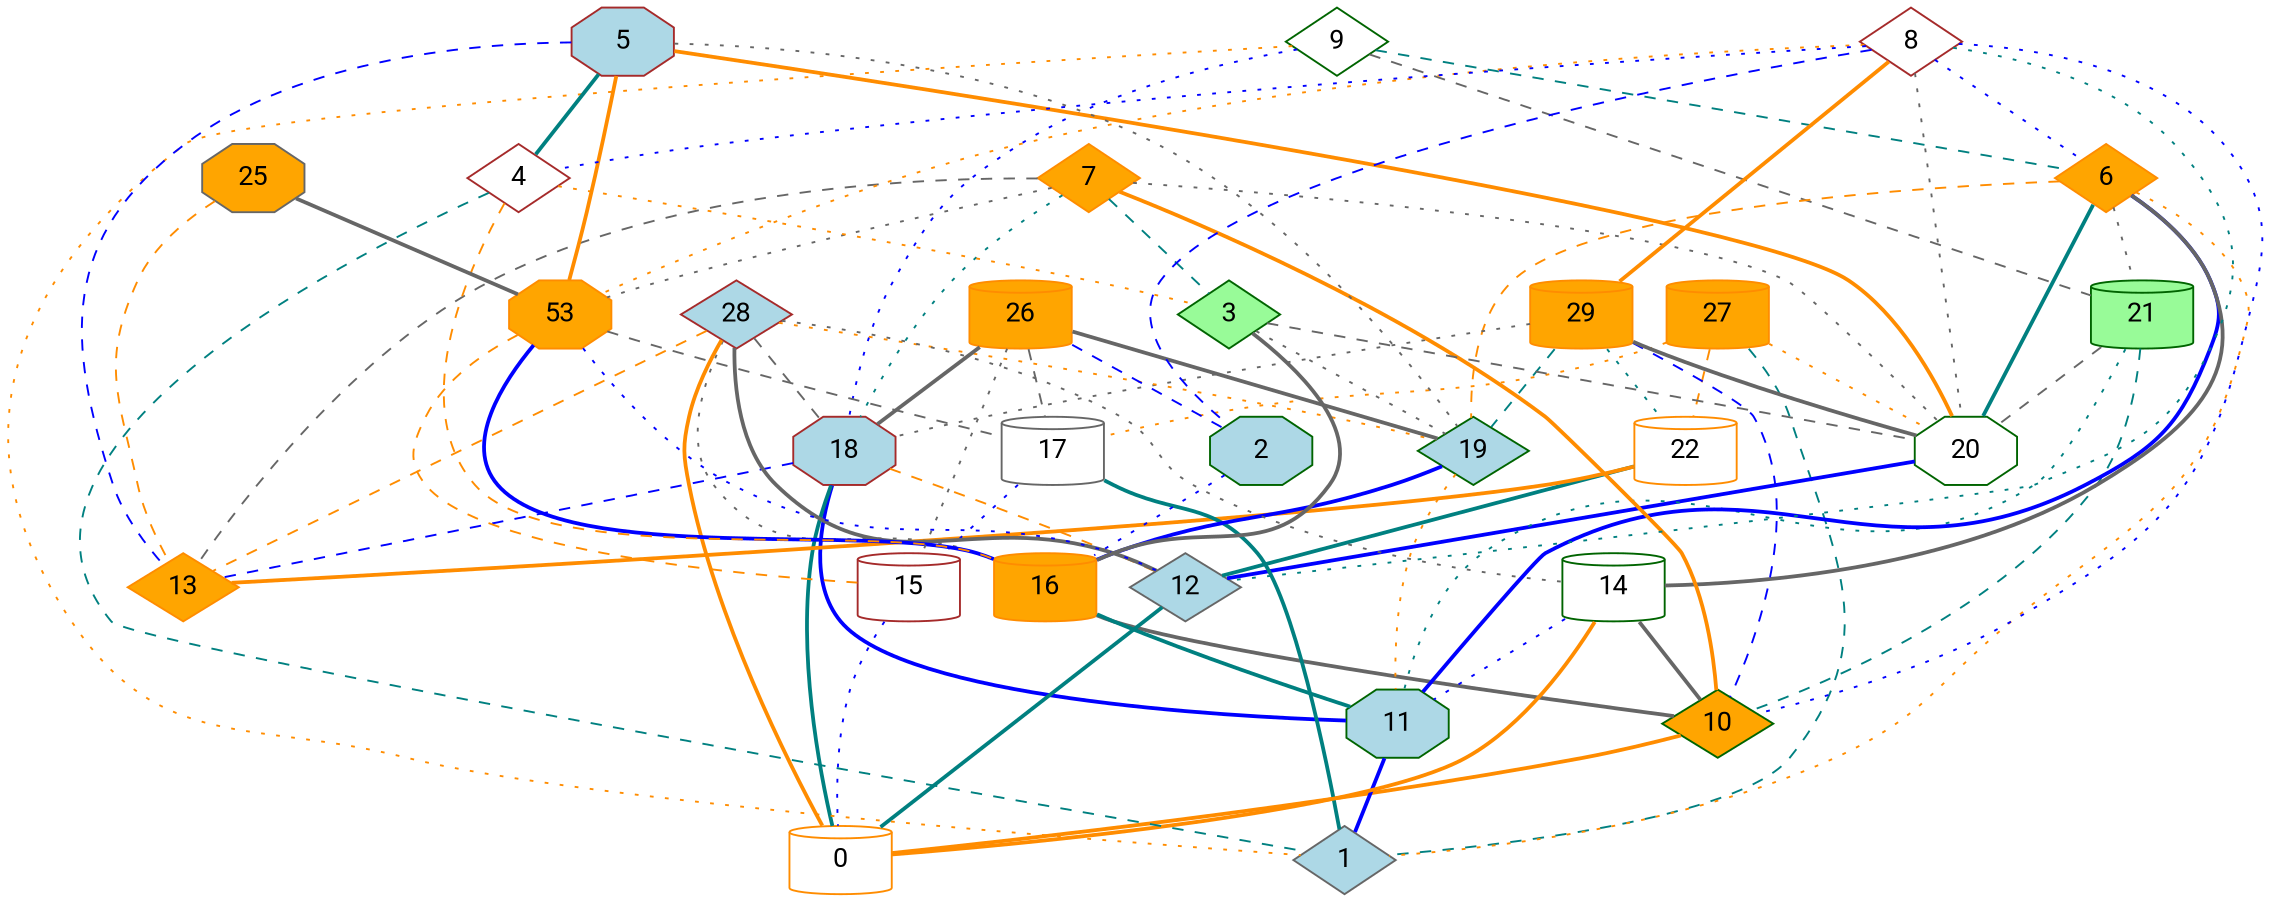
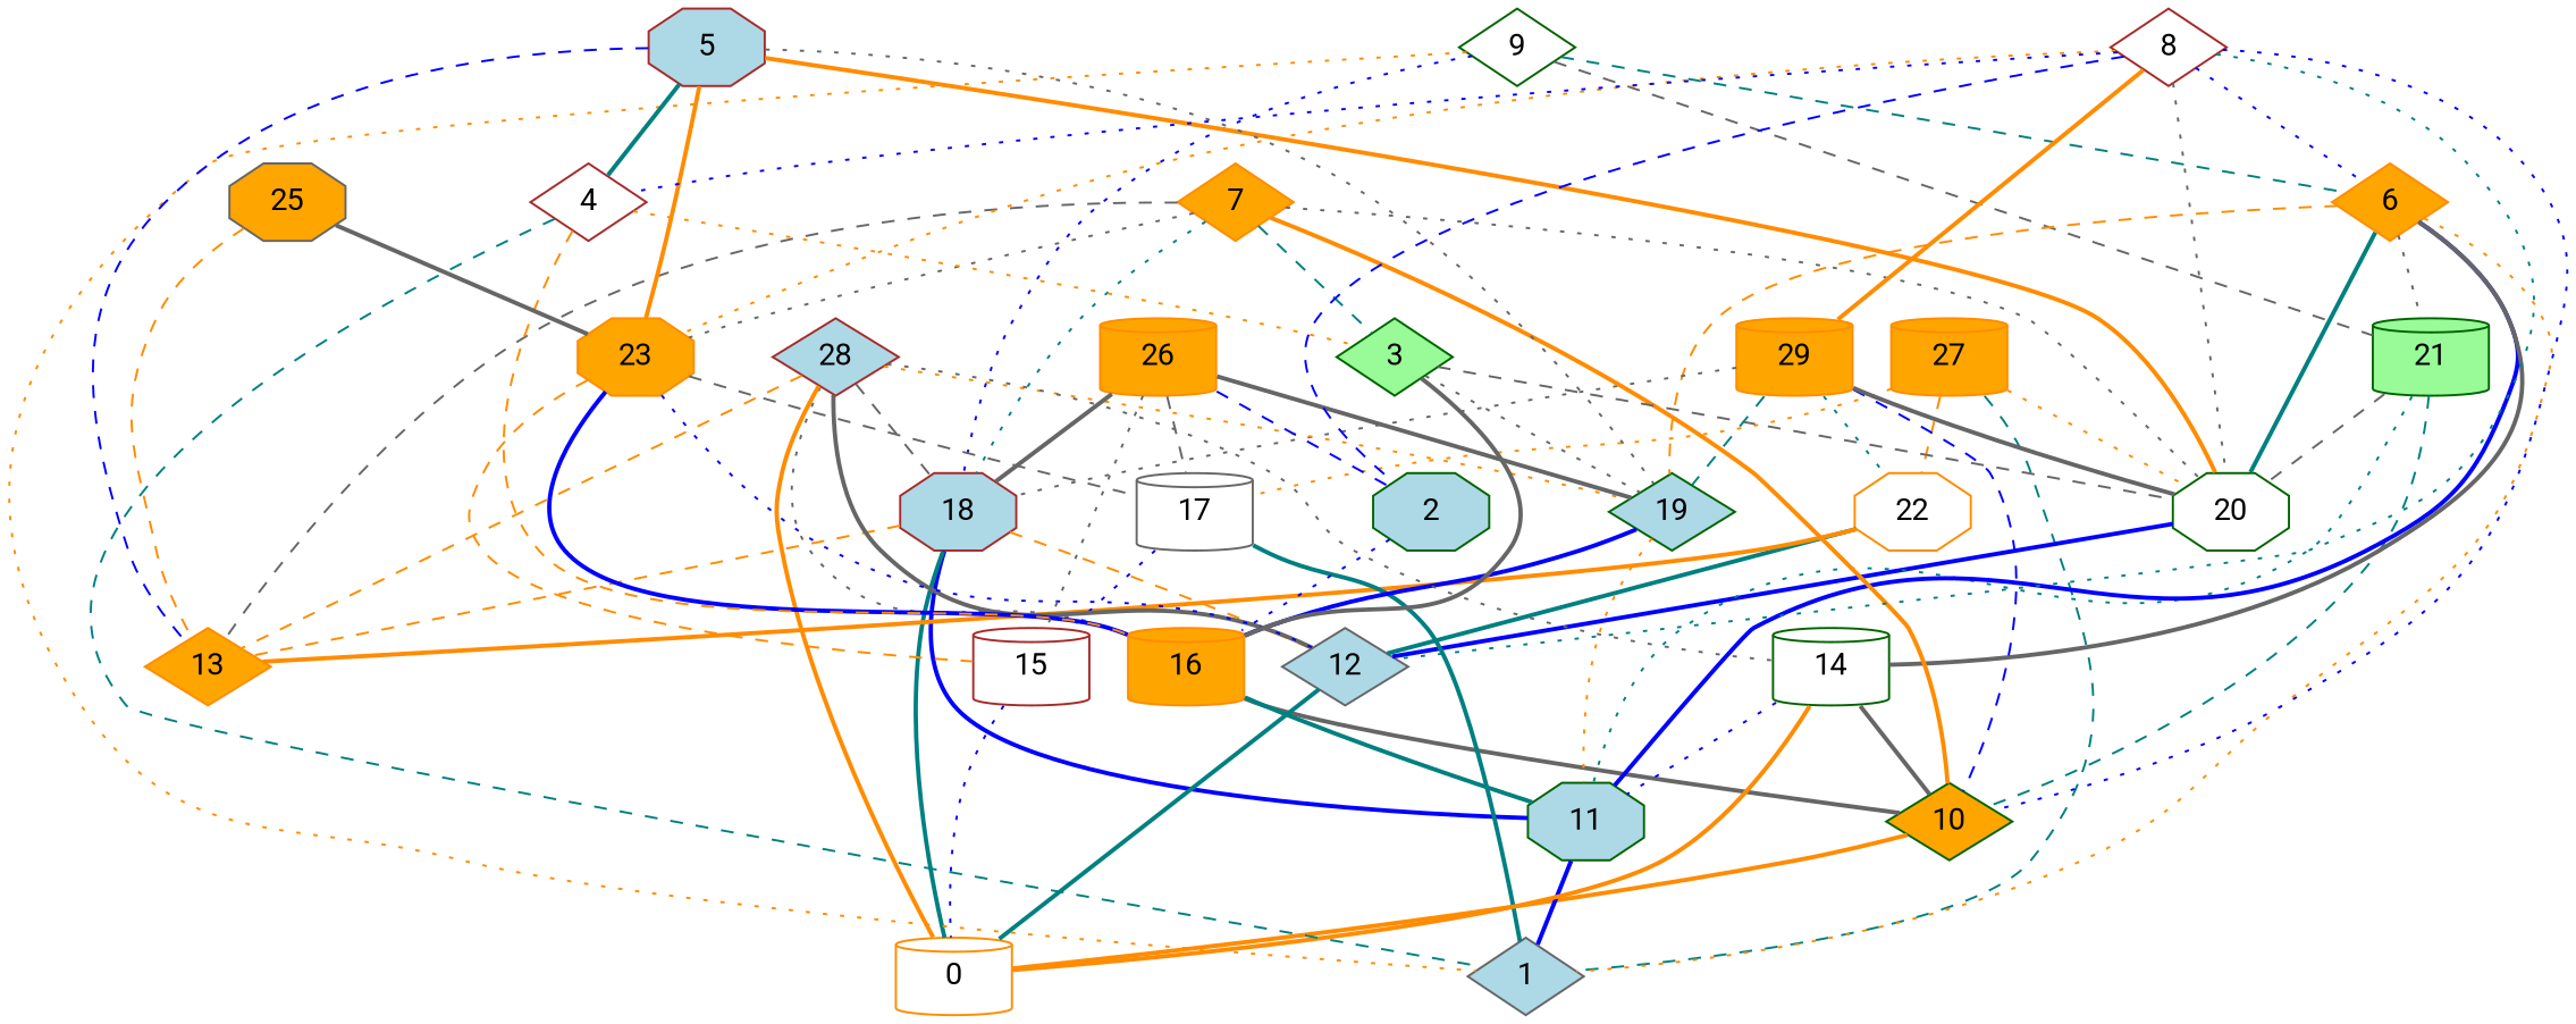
  digraph {
    fontname=Roboto
    node [color=darkorange fillcolor=orange fontname=Roboto shape=diamond style=filled]
    edge [color=gray40 dir=none fontname=Roboto style=dotted]
    16 [shape=cylinder]
    10 [color=darkgreen]
    11 [color=darkgreen fillcolor=lightblue shape=octagon]
    0 [fillcolor=white shape=cylinder]
    1 [color=gray40 fillcolor=lightblue]
    18 [color=brown fillcolor=lightblue shape=octagon]
    12 [color=gray40 fillcolor=lightblue]
    13
    27 [shape=cylinder]
    20 [color=darkgreen fillcolor=white shape=octagon]
-   22 [fillcolor=white shape=cylinder]
+   22 [fillcolor=white shape=octagon]
    17 [color=gray40 fillcolor=white shape=cylinder]
    15 [color=brown fillcolor=white shape=cylinder]
    9 [color=darkgreen fillcolor=white]
    21 [color=darkgreen fillcolor=palegreen shape=cylinder]
    6
    19 [color=darkgreen fillcolor=lightblue]
    14 [color=darkgreen fillcolor=white shape=cylinder]
    29 [shape=cylinder]
    28 [color=brown fillcolor=lightblue]
    7
-   23 [shape=octagon label=53]
+   23 [shape=octagon]
    3 [color=darkgreen fillcolor=palegreen]
    26 [shape=cylinder]
    2 [color=darkgreen fillcolor=lightblue shape=octagon]
    4 [color=brown fillcolor=white]
    5 [color=brown fillcolor=lightblue shape=octagon]
    8 [color=brown fillcolor=white]
    25 [color=gray40 shape=octagon]
    subgraph sub_1 {
      16
      10
      11
      0
      1
      18
      12
      13
      27
      20
      22
      17
      15
      9
      21
      6
      19
      14
      29
      28
      7
      23
      3
      26
      2
      4
      5
      8
      25
    }
    16 -> 10 [style=bold]
    16 -> 11 [color=teal style=bold]
    10 -> 0 [color=darkorange style=bold]
    11 -> 1 [color=blue style=bold]
    18 -> 11 [color=blue style=bold]
    18 -> 0 [color=teal style=bold]
    18 -> 12 [color=darkorange style=dashed]
-   18 -> 13 [color=blue style=dashed]
+   18 -> 13 [color=darkorange style=dashed]
    12 -> 0 [color=teal style=bold]
    27 -> 1 [color=teal style=dashed]
    27 -> 20 [color=darkorange]
    27 -> 22 [color=darkorange style=dashed]
    27 -> 17 [color=darkorange]
    20 -> 12 [color=blue style=bold]
    22 -> 12 [color=teal style=bold]
    22 -> 13 [color=darkorange style=bold]
    17 -> 1 [color=teal style=bold]
    17 -> 15 [color=blue]
    15 -> 0 [color=blue]
    9 -> 1 [color=darkorange]
    9 -> 18 [color=blue]
    9 -> 21 [style=dashed]
    9 -> 6 [color=teal style=dashed]
    21 -> 10 [color=teal style=dashed]
    21 -> 11 [color=teal]
    21 -> 20 [style=dashed]
    6 -> 11 [color=blue style=bold]
    6 -> 1 [color=darkorange]
    6 -> 20 [color=teal style=bold]
    6 -> 21
    6 -> 19 [color=darkorange style=dashed]
    6 -> 14 [style=bold]
    19 -> 16 [color=blue style=bold]
    19 -> 11 [color=darkorange]
    14 -> 10 [style=bold]
    14 -> 11 [color=blue]
    14 -> 0 [color=darkorange style=bold]
    29 -> 10 [color=blue style=dashed]
    29 -> 18
    29 -> 20 [style=bold]
    29 -> 22 [color=teal]
    29 -> 19 [color=teal style=dashed]
    28 -> 16
    28 -> 0 [color=darkorange style=bold]
    28 -> 18 [style=dashed]
    28 -> 12 [style=bold]
    28 -> 13 [color=darkorange style=dashed]
    28 -> 19 [color=darkorange]
    28 -> 14
    7 -> 10 [color=darkorange style=bold]
    7 -> 18 [color=teal]
    7 -> 13 [style=dashed]
    7 -> 20
    7 -> 23
    7 -> 3 [color=teal style=dashed]
    23 -> 16 [color=blue style=bold]
    23 -> 12 [color=blue]
    23 -> 17 [style=dashed]
    23 -> 15 [color=darkorange style=dashed]
    3 -> 16 [style=bold]
    3 -> 20 [style=dashed]
    3 -> 19
    26 -> 18 [style=bold]
    26 -> 17 [style=dashed]
    26 -> 15
    26 -> 19 [style=bold]
    26 -> 2 [color=blue style=dashed]
    2 -> 16 [color=blue]
    4 -> 16 [color=darkorange style=dashed]
    4 -> 1 [color=teal style=dashed]
    4 -> 3 [color=darkorange]
    5 -> 13 [color=blue style=dashed]
    5 -> 20 [color=darkorange style=bold]
    5 -> 19
    5 -> 23 [color=darkorange style=bold]
    5 -> 4 [color=teal style=bold]
    8 -> 10 [color=blue]
    8 -> 12 [color=teal]
    8 -> 20
    8 -> 6 [color=blue]
    8 -> 29 [color=darkorange style=bold]
    8 -> 23 [color=darkorange]
    8 -> 2 [color=blue style=dashed]
    8 -> 4 [color=blue]
    25 -> 13 [color=darkorange style=dashed]
    25 -> 23 [style=bold]
  }
